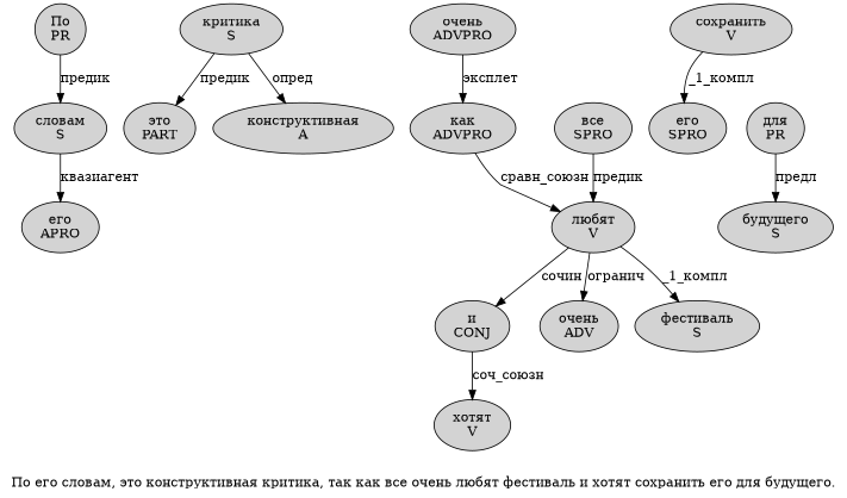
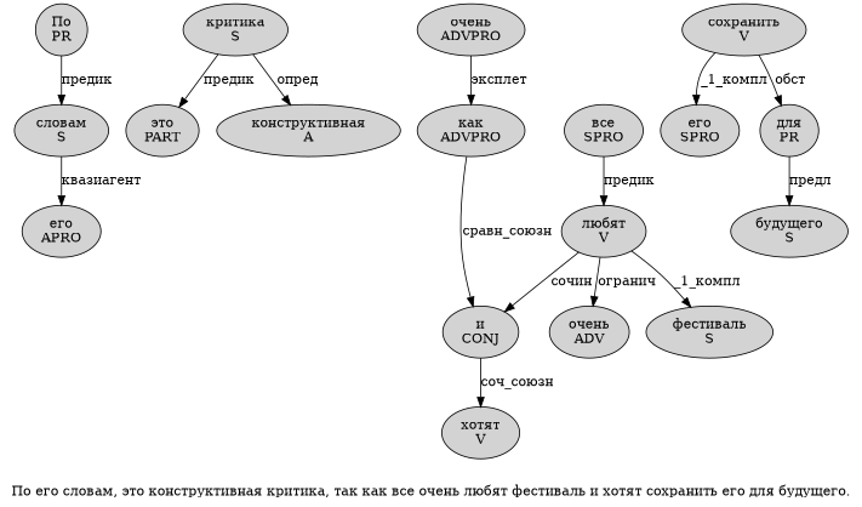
  digraph {
    label="По его словам, это конструктивная критика, так как все очень любят фестиваль и хотят сохранить его для будущего."
    node [fillcolor=lightgray penwidth=1 shape=ellipse style=filled]
    n1 [label="По\nPR"]
    n2 [label="словам\nS"]
    n3 [label="его\nAPRO"]
    n4 [label="это\nPART"]
    n5 [label="конструктивная\nA"]
    n6 [label="критика\nS"]
    n7 [label="очень\nADVPRO"]
    n8 [label="как\nADVPRO"]
    n9 [label="любят\nV"]
    n10 [label="очень\nADV"]
    n11 [label="фестиваль\nS"]
    n12 [label="и\nCONJ"]
    n13 [label="все\nSPRO"]
    n14 [label="хотят\nV"]
    n15 [label="сохранить\nV"]
    n16 [label="его\nSPRO"]
    n17 [label="для\nPR"]
    n18 [label="будущего\nS"]
    n1 -> n2 [label="предик"]
    n2 -> n3 [label="квазиагент"]
    n6 -> n4 [label="предик"]
    n6 -> n5 [label="опред"]
    n7 -> n8 [label="эксплет"]
-   n8 -> n9 [label="сравн_союзн"]
+   n8 -> n12 [label="сравн_союзн"]
    n9 -> n10 [label="огранич"]
    n9 -> n11 [label="_1_компл"]
    n9 -> n12 [label="сочин"]
    n12 -> n14 [label="соч_союзн"]
    n13 -> n9 [label="предик"]
    n15 -> n16 [label="_1_компл"]
+   n15 -> n17 [label="обст"]
    n17 -> n18 [label="предл"]
  }
